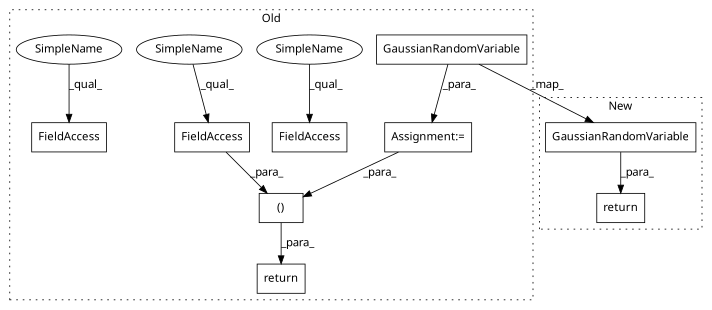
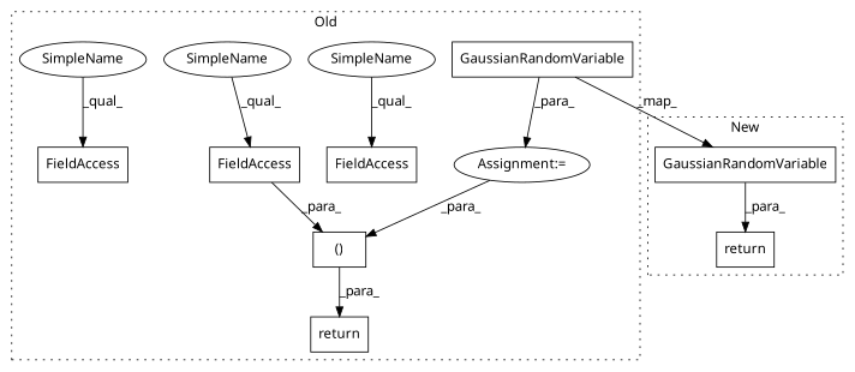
  digraph {
    fontname="Noto Sans"
    node [a=22 l=4 s=2261 shape=box fontname="Noto Sans"]
    edge [fontname="Noto Sans"]
    n1 [a=32 l="23,1" label=GaussianRandomVariable s="2180,2218"]
    n2 [a=41 l=12 label=return s=2225]
-   n3 [a=7 l=1 label="Assignment:=" s=2179]
+   n3 [a=7 l=1 label="Assignment:=" s=2179 shape=ellipse]
    n4 [a=106 l=38 label="()" s=2237]
    n5 [l=14 label=FieldAccess]
    n6 [l=20 label=FieldAccess s=2031]
    n7 [l=18 label=FieldAccess s=1978]
    n8 [a=42 label=SimpleName s=1978 shape=ellipse]
    n9 [a=42 label=SimpleName shape=ellipse]
    n10 [a=42 label=SimpleName s=2031 shape=ellipse]
    n11 [a=32 l="23,1" label=GaussianRandomVariable s="1696,1734"]
    n12 [a=41 l=7 label=return s=1689]
    subgraph cluster_1 {
      label=Old
      style=dotted
      n1
      n2
      n3
      n4
      n5
      n6
      n7
      n8
      n9
      n10
    }
    subgraph cluster_2 {
      label=New
      style=dotted
      n11
      n12
    }
    n1 -> n3 [label=_para_]
    n1 -> n11 [label=_map_]
    n3 -> n4 [label=_para_]
    n4 -> n2 [label=_para_]
    n5 -> n4 [label=_para_]
    n8 -> n7 [label=_qual_]
    n9 -> n5 [label=_qual_]
    n10 -> n6 [label=_qual_]
    n11 -> n12 [label=_para_]
  }
